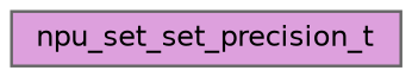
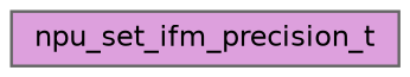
  digraph {
    rankdir=TB
-   n1 [color=grey40 fillcolor=plum fontname=Helvetica fontsize=10 height=0.2 label=npu_set_set_precision_t shape=box style=filled width=0.4]
+   n1 [color=grey40 fillcolor=plum fontname=Helvetica fontsize=10 height=0.2 label=npu_set_ifm_precision_t shape=box style=filled width=0.4]
  }
